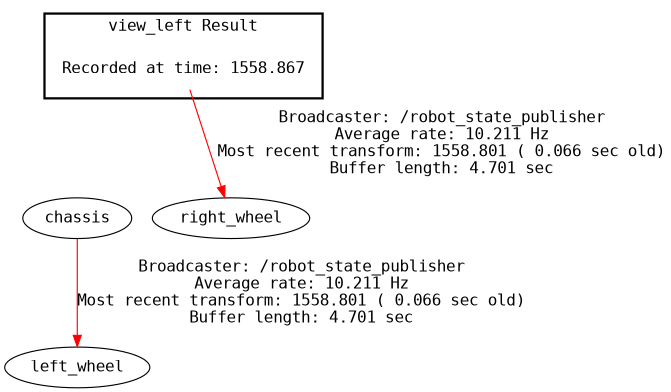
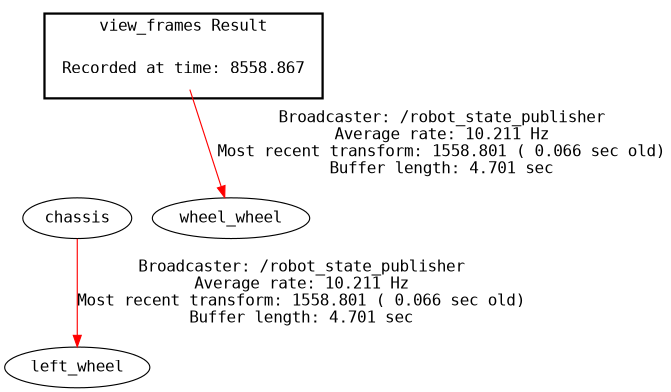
  digraph {
    fontname="DejaVu Sans Mono"
    node [fontname="DejaVu Sans Mono"]
    edge [fontname="DejaVu Sans Mono" style=solid color=red]
-   "Recorded at time: 1558.867" [shape=plaintext]
+   "Recorded at time: 1558.867" [shape=plaintext label="Recorded at time: 8558.867"]
    chassis
-   right_wheel
+   right_wheel [label=wheel_wheel]
    left_wheel
    subgraph cluster_1 {
      color=black
-     label="view_left Result"
+     label="view_frames Result"
      style=bold
      "Recorded at time: 1558.867"
    }
    "Recorded at time: 1558.867" -> chassis [style=invis color=""]
    "Recorded at time: 1558.867" -> right_wheel [label="Broadcaster: /robot_state_publisher\nAverage rate: 10.211 Hz\nMost recent transform: 1558.801 ( 0.066 sec old)\nBuffer length: 4.701 sec\n"]
    chassis -> left_wheel [label="Broadcaster: /robot_state_publisher\nAverage rate: 10.211 Hz\nMost recent transform: 1558.801 ( 0.066 sec old)\nBuffer length: 4.701 sec\n"]
  }
